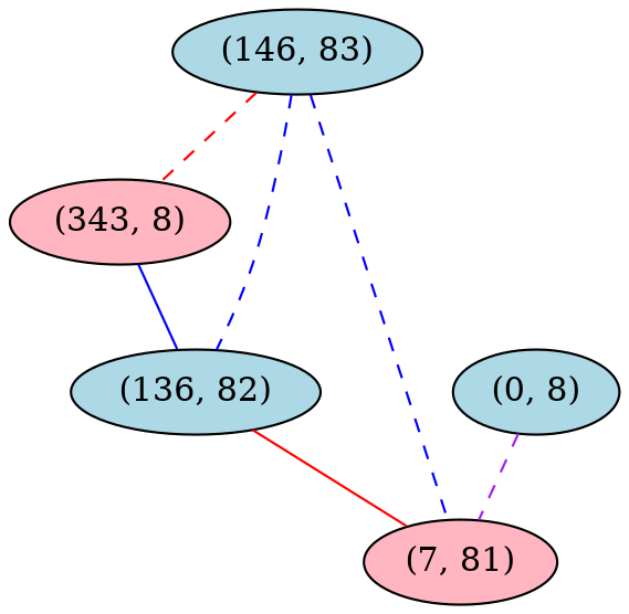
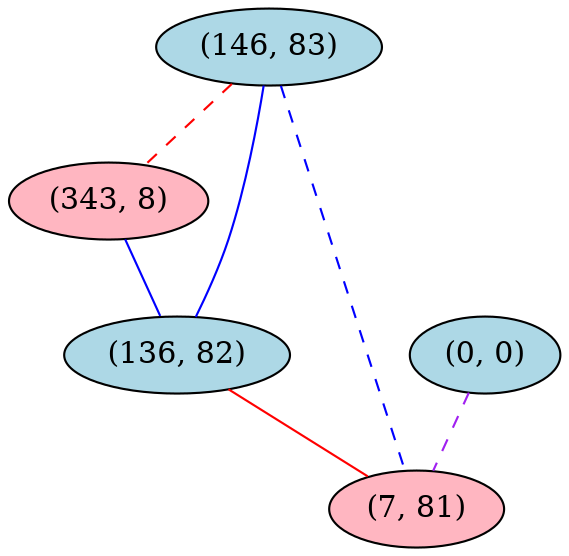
  graph {
    node [fillcolor=lightblue style=filled]
    edge [color=blue style=solid weight=3]
    n1 [fillcolor=lightpink label="(343, 8)"]
    "(146, 83)"
    "(136, 82)"
    "(7, 81)" [fillcolor=lightpink]
-   "(0, 0)" [label="(0, 8)"]
+   "(0, 0)"
    n1 -- "(136, 82)"
    "(146, 83)" -- n1 [color=red style=dashed weight=1]
-   "(146, 83)" -- "(136, 82)" [style=dashed]
+   "(146, 83)" -- "(136, 82)"
    "(146, 83)" -- "(7, 81)" [style=dashed]
    "(136, 82)" -- "(7, 81)" [color=red weight=1]
    "(0, 0)" -- "(7, 81)" [color=purple style=dashed weight=4]
  }
